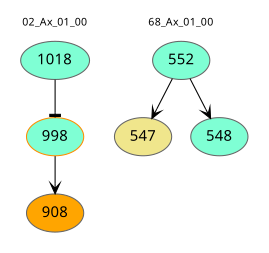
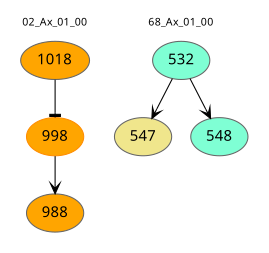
  digraph {
    fontname="Noto Sans"
    node [color=gray40 fillcolor=aquamarine fontname="Noto Sans" style=filled]
    edge [arrowhead=vee color=black fontname="Noto Sans"]
-   n1 [color=darkorange label=998]
-   n2 [fillcolor=orange label=908]
-   n3 [label=1018]
-   n4 [label=552]
+   n1 [color=darkorange fillcolor=orange label=998]
+   n2 [fillcolor=orange label=988]
+   n3 [fillcolor=orange label=1018]
+   n4 [label=532]
    n5 [fillcolor=khaki label=547]
    n6 [label=548]
    subgraph cluster_1 {
      color=white
      fontsize=10
      label="02_Ax_01_00"
      n1
      n2
      n3
    }
    subgraph cluster_2 {
      color=white
      fontsize=10
      label="68_Ax_01_00"
      n4
      n5
      n6
    }
    n1 -> n2
    n3 -> n1 [arrowhead=tee]
    n4 -> n5
    n4 -> n6
  }
